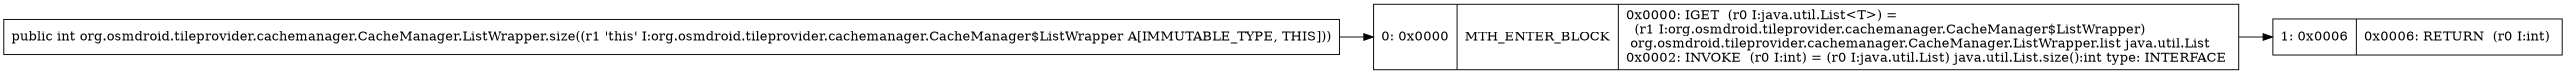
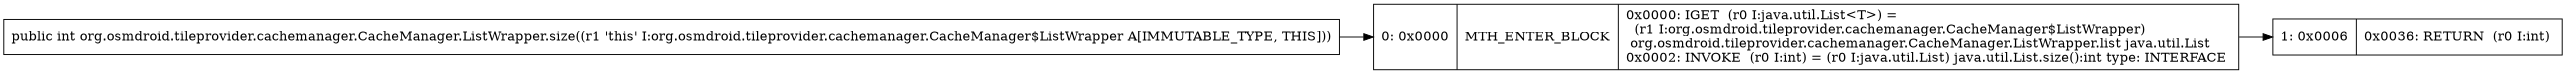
  digraph {
    rankdir=LR
    node [shape=record]
    n1 [label="{0\:\ 0x0000|MTH_ENTER_BLOCK\l|0x0000: IGET  (r0 I:java.util.List\<T\>) = \l  (r1 I:org.osmdroid.tileprovider.cachemanager.CacheManager$ListWrapper)\l org.osmdroid.tileprovider.cachemanager.CacheManager.ListWrapper.list java.util.List \l0x0002: INVOKE  (r0 I:int) = (r0 I:java.util.List) java.util.List.size():int type: INTERFACE \l}"]
-   n2 [label="{1\:\ 0x0006|0x0006: RETURN  (r0 I:int) \l}"]
+   n2 [label="{1\:\ 0x0006|0x0036: RETURN  (r0 I:int) \l}"]
    n3 [label="{public int org.osmdroid.tileprovider.cachemanager.CacheManager.ListWrapper.size((r1 'this' I:org.osmdroid.tileprovider.cachemanager.CacheManager$ListWrapper A[IMMUTABLE_TYPE, THIS])) }"]
    n1 -> n2
    n3 -> n1
  }
